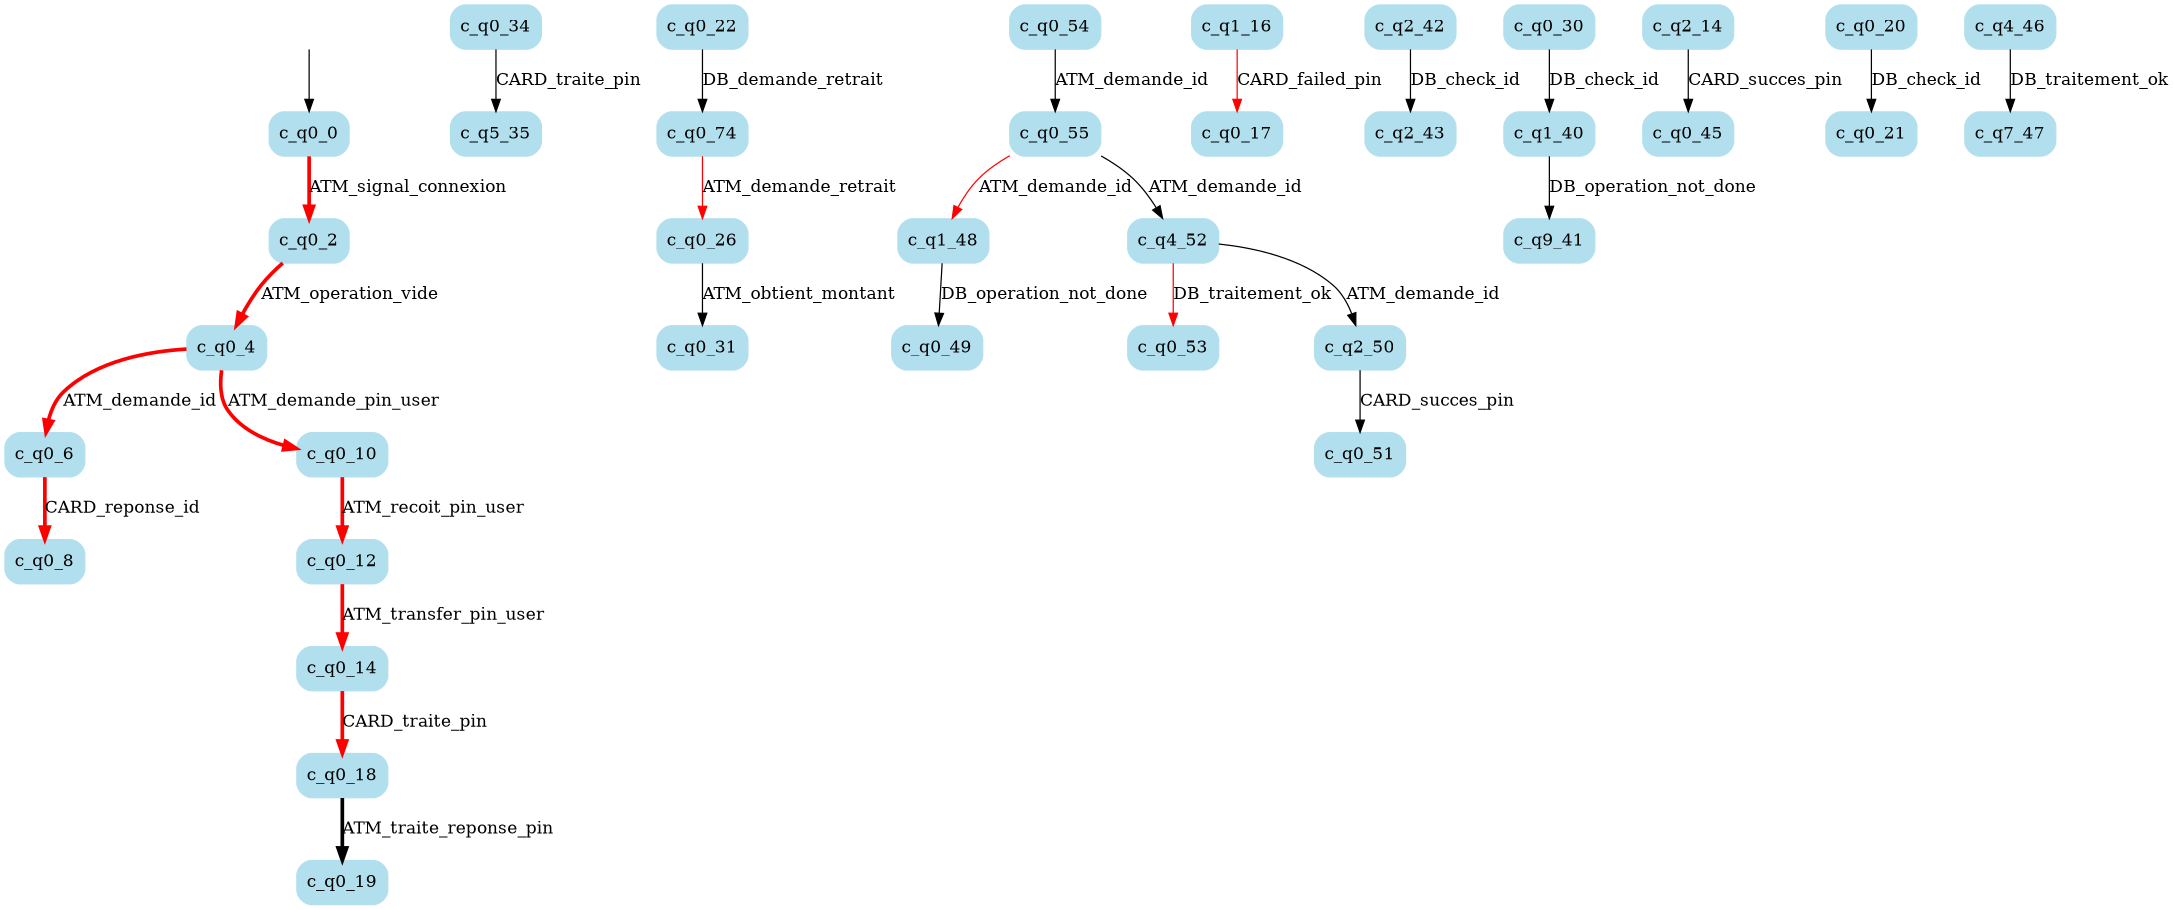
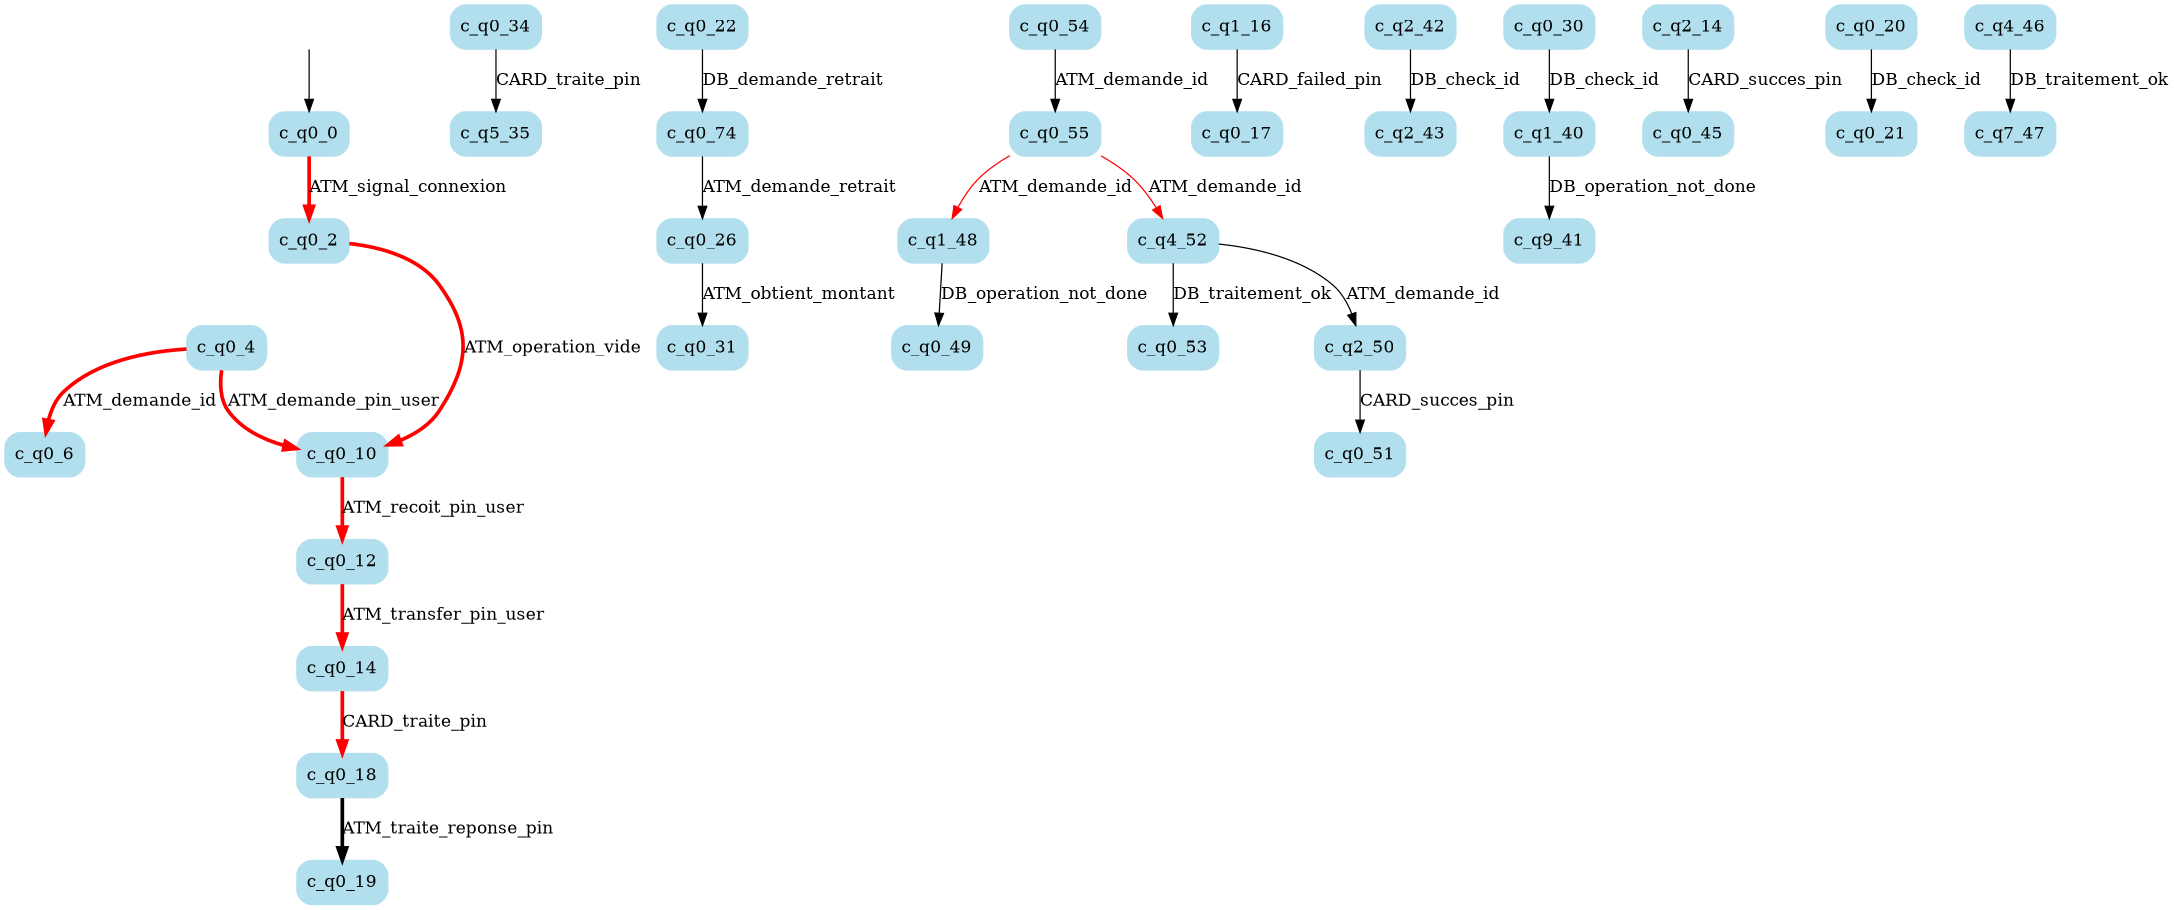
  digraph {
    rankdir=TB
    node [style="rounded, filled" color=lightblue2 shape=box]
    start_c_q0_0 [style=invisible color="" shape=""]
    n2 [label=c_q0_0]
    n3 [label=c_q0_2]
    n4 [label=c_q5_35]
    n5 [label=c_q0_22]
    n6 [label=c_q0_74]
    n7 [label=c_q0_26]
    n8 [label=c_q0_4]
    n9 [label=c_q0_19]
    n10 [label=c_q1_48]
    n11 [label=c_q0_49]
-   n12 [label=c_q0_8]
    n13 [label=c_q0_10]
    n14 [label=c_q0_12]
    n15 [label=c_q0_17]
    n16 [label=c_q0_31]
    n17 [label=c_q4_52]
    n18 [label=c_q0_53]
    n19 [label=c_q2_50]
    n20 [label=c_q2_43]
    n21 [label=c_q1_40]
    n22 [label=c_q9_41]
    n23 [label=c_q0_6]
    n24 [label=c_q2_42]
    n25 [label=c_q0_30]
    n26 [label=c_q0_34]
    n27 [label=c_q0_54]
    n28 [label=c_q0_55]
    n29 [label=c_q1_16]
    n30 [label=c_q0_51]
    n31 [label=c_q2_14]
    n32 [label=c_q0_45]
    n33 [label=c_q0_14]
    n34 [label=c_q0_18]
    n35 [label=c_q0_21]
    n36 [label=c_q7_47]
    n37 [label=c_q4_46]
    n38 [label=c_q0_20]
    start_c_q0_0 -> n2
    n2 -> n3 [color=red label=ATM_signal_connexion penwidth=3]
-   n3 -> n8 [color=red label=ATM_operation_vide penwidth=3]
+   n3 -> n13 [color=red label=ATM_operation_vide penwidth=3]
    n5 -> n6 [label=DB_demande_retrait]
-   n6 -> n7 [label=ATM_demande_retrait color=red]
+   n6 -> n7 [label=ATM_demande_retrait]
    n7 -> n16 [label=ATM_obtient_montant]
    n8 -> n13 [color=red label=ATM_demande_pin_user penwidth=3]
    n8 -> n23 [color=red label=ATM_demande_id penwidth=3]
    n10 -> n11 [label=DB_operation_not_done]
    n13 -> n14 [color=red label=ATM_recoit_pin_user penwidth=3]
    n14 -> n33 [color=red label=ATM_transfer_pin_user penwidth=3]
-   n17 -> n18 [label=DB_traitement_ok color=red]
+   n17 -> n18 [label=DB_traitement_ok]
    n17 -> n19 [label=ATM_demande_id]
    n19 -> n30 [label=CARD_succes_pin]
    n21 -> n22 [label=DB_operation_not_done]
-   n23 -> n12 [color=red label=CARD_reponse_id penwidth=3]
    n24 -> n20 [label=DB_check_id]
    n25 -> n21 [label=DB_check_id]
    n26 -> n4 [label=CARD_traite_pin]
    n27 -> n28 [label=ATM_demande_id]
    n28 -> n10 [color=red label=ATM_demande_id]
-   n28 -> n17 [label=ATM_demande_id]
-   n29 -> n15 [label=CARD_failed_pin color=red]
+   n28 -> n17 [label=ATM_demande_id color=red]
+   n29 -> n15 [label=CARD_failed_pin]
    n31 -> n32 [label=CARD_succes_pin]
    n33 -> n34 [color=red label=CARD_traite_pin penwidth=3]
    n34 -> n9 [color=black label=ATM_traite_reponse_pin penwidth=3]
    n37 -> n36 [label=DB_traitement_ok]
    n38 -> n35 [label=DB_check_id]
  }
